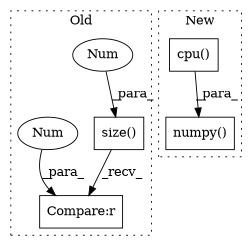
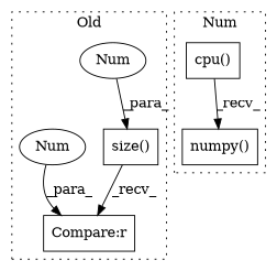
  digraph {
    node [a=75 s=11599 shape=box]
    n1 [l="11,1" label="size()" s="11636,11649"]
    n2 [a=76 l=2 label=Num s=11647 shape=ellipse]
    n3 [a=40 l=19 label="Compare:r" s=11636]
    n4 [a=76 l=1 label=Num s=11654 shape=ellipse]
    n5 [l=121 label="numpy()"]
    n6 [l=113 label="cpu()"]
    subgraph cluster_1 {
      label=Old
      style=dotted
      n1
      n2
      n3
      n4
    }
    subgraph cluster_2 {
-     label=New
+     label=Num
      style=dotted
      n5
      n6
    }
    n1 -> n3 [label=_recv_]
    n2 -> n1 [label=_para_]
    n4 -> n3 [label=_para_]
-   n6 -> n5 [label=_para_]
+   n6 -> n5 [label=_recv_]
  }
